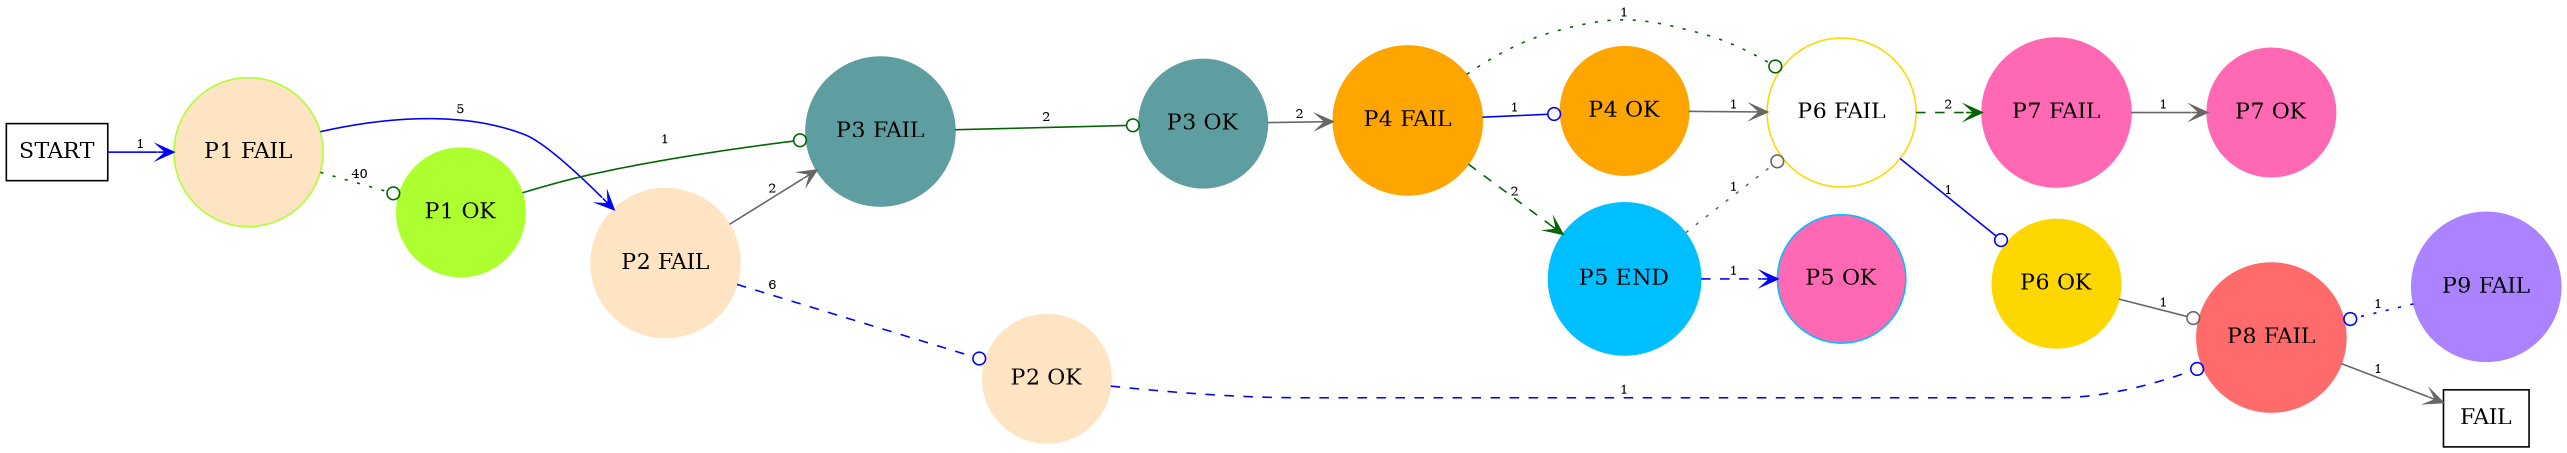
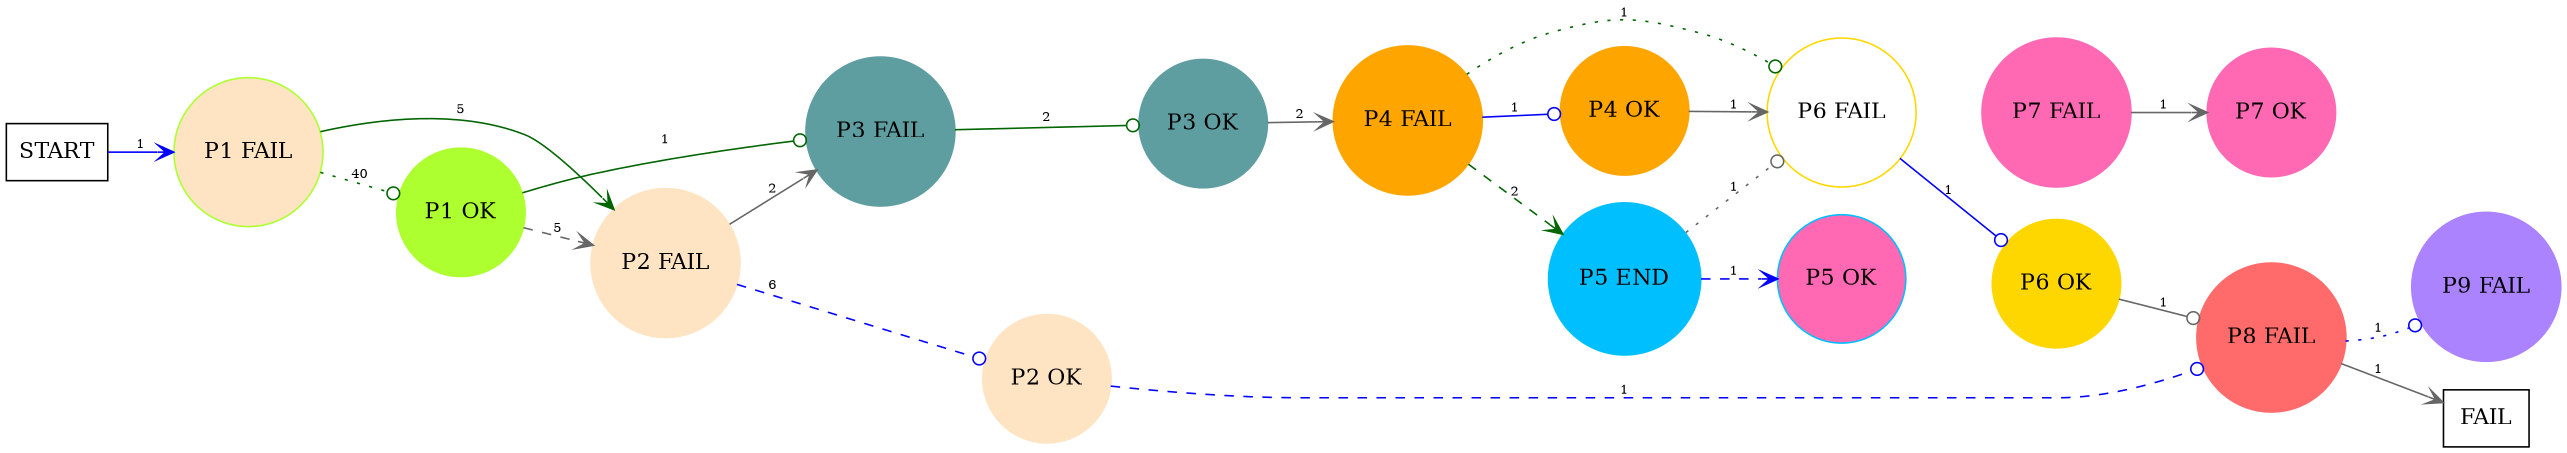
  digraph {
    fontname="DejaVu Serif"
    rankdir=LR
    node [color=greenyellow fontname="DejaVu Serif" shape=circle style=filled]
    edge [arrowhead=vee color=blue fontname="DejaVu Serif" fontsize=8 labelfloat=false style=solid]
    "P1 FAIL" [fillcolor=bisque]
    "P2 FAIL" [color=bisque]
    "P1 OK"
    "P3 FAIL" [color=cadetblue]
    "P2 OK" [color=bisque]
    "P3 OK" [color=cadetblue]
    "P8 FAIL" [color=indianred1]
    "P4 FAIL" [color=orange]
    n9 [color=deepskyblue label="P5 END"]
    "P6 FAIL" [color=gold fillcolor=white]
    "P4 OK" [color=orange]
    "P5 OK" [color=deepskyblue fillcolor=hotpink]
    "P7 FAIL" [color=hotpink]
    "P6 OK" [color=gold]
    "P7 OK" [color=hotpink]
    "P9 FAIL" [color=mediumpurple1]
    n17 [color=black fillcolor=white label=FAIL shape=box]
    START [color=black fillcolor=white shape=box]
-   "P1 FAIL" -> "P2 FAIL" [label=5]
+   "P1 FAIL" -> "P2 FAIL" [color=darkgreen label=5]
    "P1 FAIL" -> "P1 OK" [arrowhead=odot color=darkgreen label=40 style=dotted]
    "P2 FAIL" -> "P3 FAIL" [color=gray40 label=2]
    "P2 FAIL" -> "P2 OK" [arrowhead=odot label=6 style=dashed]
+   "P1 OK" -> "P2 FAIL" [color=gray40 label=5 style=dashed]
    "P1 OK" -> "P3 FAIL" [arrowhead=odot color=darkgreen label=1]
    "P3 FAIL" -> "P3 OK" [arrowhead=odot color=darkgreen label=2]
    "P2 OK" -> "P8 FAIL" [arrowhead=odot label=1 style=dashed]
    "P3 OK" -> "P4 FAIL" [color=gray40 label=2]
-   "P9 FAIL" -> "P8 FAIL" [arrowhead=odot label=1 style=dotted]
+   "P8 FAIL" -> "P9 FAIL" [arrowhead=odot label=1 style=dotted]
    "P8 FAIL" -> n17 [color=gray40 label=1]
    "P4 FAIL" -> n9 [color=darkgreen label=2 style=dashed]
    "P4 FAIL" -> "P6 FAIL" [arrowhead=odot color=darkgreen label=1 style=dotted]
    "P4 FAIL" -> "P4 OK" [arrowhead=odot label=1]
    n9 -> "P6 FAIL" [arrowhead=odot color=gray40 label=1 style=dotted]
    n9 -> "P5 OK" [label=1 style=dashed]
-   "P6 FAIL" -> "P7 FAIL" [color=darkgreen label=2 style=dashed]
    "P6 FAIL" -> "P6 OK" [arrowhead=odot label=1]
    "P4 OK" -> "P6 FAIL" [color=gray40 label=1]
    "P7 FAIL" -> "P7 OK" [color=gray40 label=1]
    "P6 OK" -> "P8 FAIL" [arrowhead=odot color=gray40 label=1]
    START -> "P1 FAIL" [label=1]
  }
